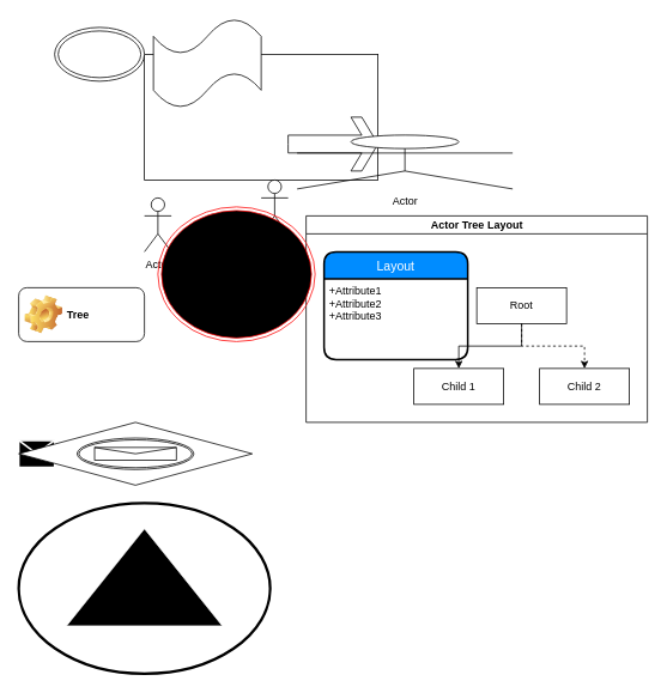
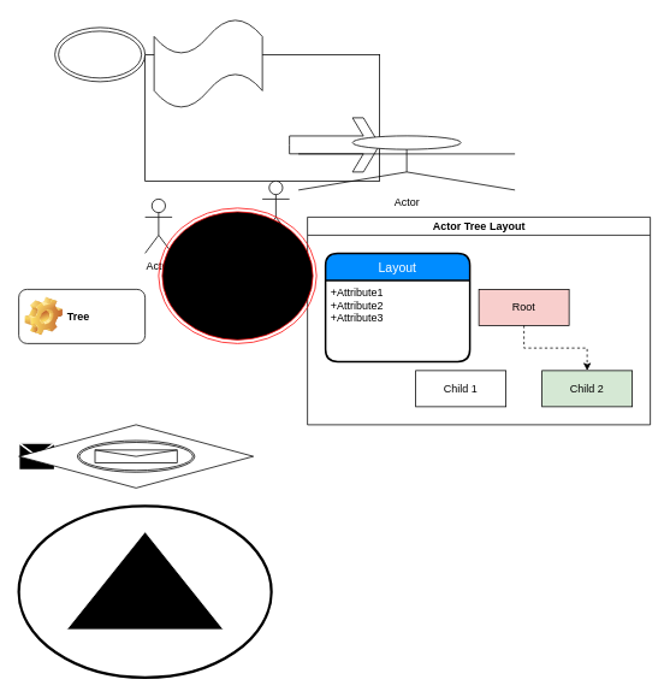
  <mxCell id="0" />
  <mxCell id="1" parent="0" />
  <mxCell id="2" value="" style="rounded=0;whiteSpace=wrap;html=1;" vertex="1" parent="1"><mxGeometry x="160" y="60" width="260" height="140" as="geometry" /></mxCell>
  <mxCell id="3" value="Actor" style="shape=umlActor;verticalLabelPosition=bottom;labelBackgroundColor=#ffffff;verticalAlign=top;html=1;outlineConnect=0;" vertex="1" parent="1"><mxGeometry x="160" y="220" width="30" height="60" as="geometry" /></mxCell>
  <mxCell id="4" value="Actor" style="shape=umlActor;verticalLabelPosition=bottom;labelBackgroundColor=#ffffff;verticalAlign=top;html=1;outlineConnect=0;" vertex="1" parent="1"><mxGeometry x="290" y="200" width="30" height="60" as="geometry" /></mxCell>
  <mxCell id="5" value="" style="shape=tape;whiteSpace=wrap;html=1;" vertex="1" parent="1"><mxGeometry x="170" y="20" width="120" height="100" as="geometry" /></mxCell>
  <mxCell id="6" value="" style="ellipse;shape=doubleEllipse;whiteSpace=wrap;html=1;" vertex="1" parent="1"><mxGeometry x="60" y="30" width="100" height="60" as="geometry" /></mxCell>
  <mxCell id="7" value="Tree" style="label;whiteSpace=wrap;html=1;image=img/clipart/Gear_128x128.png" vertex="1" parent="1"><mxGeometry x="20" y="320" width="140" height="60" as="geometry" /></mxCell>
  <mxCell id="8" value="Actor Tree Layout" style="swimlane;html=1;startSize=20;horizontal=1;childLayout=treeLayout;horizontalTree=0;resizable=0;containerType=tree;" vertex="1" parent="1"><mxGeometry x="340" y="240" width="380" height="230" as="geometry" /></mxCell>
- <mxCell id="9" value="Root" style="whiteSpace=wrap;html=1;" vertex="1" parent="8"><mxGeometry x="190" y="80" width="100" height="40" as="geometry" /></mxCell>
+ <mxCell id="9" value="Root" style="whiteSpace=wrap;html=1;fillColor=#f8cecc;" vertex="1" parent="8"><mxGeometry x="190" y="80" width="100" height="40" as="geometry" /></mxCell>
  <mxCell id="10" value="Child 1" style="whiteSpace=wrap;html=1;" vertex="1" parent="8"><mxGeometry x="120" y="170" width="100" height="40" as="geometry" /></mxCell>
- <mxCell id="11" value="" style="edgeStyle=elbowEdgeStyle;elbow=vertical;html=1;rounded=0;" edge="1" parent="8" source="9" target="10"><mxGeometry relative="1" as="geometry" /></mxCell>
- <mxCell id="12" value="Child 2" style="whiteSpace=wrap;html=1;" vertex="1" parent="8"><mxGeometry x="260" y="170" width="100" height="40" as="geometry" /></mxCell>
+ <mxCell id="12" value="Child 2" style="whiteSpace=wrap;html=1;fillColor=#d5e8d4;" vertex="1" parent="8"><mxGeometry x="260" y="170" width="100" height="40" as="geometry" /></mxCell>
  <mxCell id="13" value="" style="edgeStyle=elbowEdgeStyle;elbow=vertical;html=1;rounded=0;dashed=1;" edge="1" parent="8" source="9" target="12"><mxGeometry relative="1" as="geometry" /></mxCell>
  <mxCell id="14" value="Layout" style="swimlane;childLayout=stackLayout;horizontal=1;startSize=30;horizontalStack=0;fillColor=#008cff;fontColor=#FFFFFF;rounded=1;fontSize=14;fontStyle=0;strokeWidth=2;resizeParent=0;resizeLast=1;shadow=0;dashed=0;align=center;" vertex="1" parent="8"><mxGeometry x="20" y="40" width="160" height="120" as="geometry" /></mxCell>
  <mxCell id="15" value="+Attribute1&#10;+Attribute2&#10;+Attribute3" style="align=left;strokeColor=none;fillColor=none;spacingLeft=4;fontSize=12;verticalAlign=top;resizable=0;rotatable=0;part=1;" vertex="1" parent="14"><mxGeometry y="30" width="160" height="90" as="geometry" /></mxCell>
  <mxCell id="16" value="" style="html=1;shadow=0;dashed=0;align=center;verticalAlign=middle;shape=mxgraph.arrows2.sharpArrow;dy1=0.67;dx1=18;dx2=18;notch=0;" vertex="1" parent="1"><mxGeometry x="320" y="130" width="100" height="60" as="geometry" /></mxCell>
  <mxCell id="17" value="" style="ellipse;html=1;shape=endState;fillColor=#000000;strokeColor=#ff0000;" vertex="1" parent="1"><mxGeometry x="175" y="230" width="175" height="150" as="geometry" /></mxCell>
  <mxCell id="18" value="Actor" style="shape=umlActor;verticalLabelPosition=bottom;labelBackgroundColor=#ffffff;verticalAlign=top;html=1;" vertex="1" parent="1"><mxGeometry x="330" y="150" width="240" height="60" as="geometry" /></mxCell>
  <mxCell id="19" value="" style="shape=message;whiteSpace=wrap;html=1;outlineConnect=0;fillColor=#000000;strokeColor=#ffffff;strokeWidth=2;" vertex="1" parent="1"><mxGeometry x="20" y="490" width="40" height="30" as="geometry" /></mxCell>
  <mxCell id="20" value="" style="shape=mxgraph.bpmn.shape;html=1;verticalLabelPosition=bottom;labelBackgroundColor=#ffffff;verticalAlign=top;align=center;perimeter=rhombusPerimeter;background=gateway;outlineConnect=0;outline=boundInt;symbol=message;" vertex="1" parent="1"><mxGeometry x="20" y="470" width="260" height="70" as="geometry" /></mxCell>
  <mxCell id="21" value="" style="shape=mxgraph.bpmn.shape;html=1;verticalLabelPosition=bottom;labelBackgroundColor=#ffffff;verticalAlign=top;align=center;perimeter=ellipsePerimeter;outlineConnect=0;outline=end;symbol=signal;" vertex="1" parent="1"><mxGeometry x="20" y="560" width="280" height="190" as="geometry" /></mxCell>
